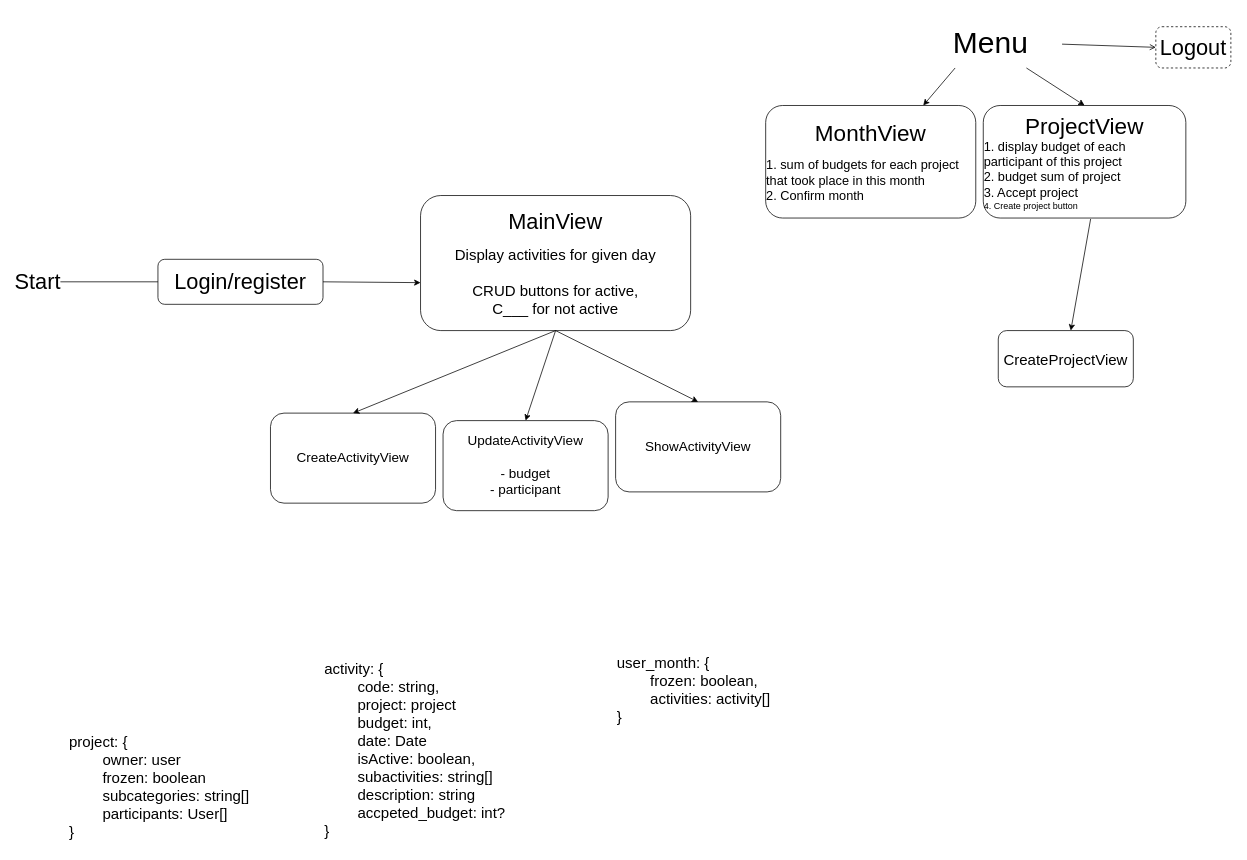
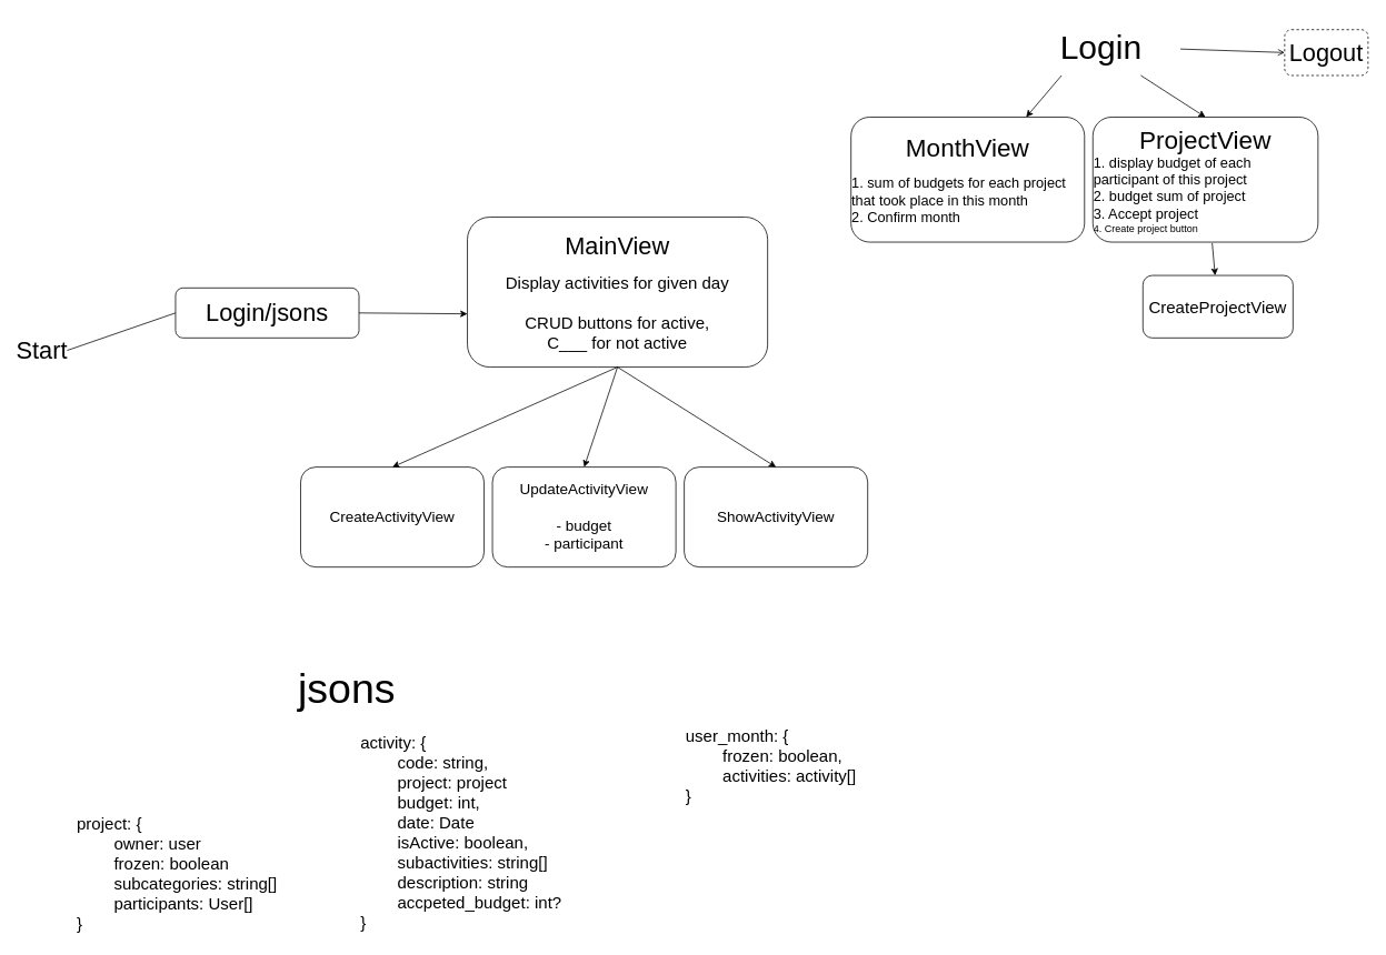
  <mxCell id="0" />
  <mxCell id="1" parent="0" />
+ <mxCell id="2" value="&lt;font style=&quot;font-size: 50px&quot;&gt;jsons&lt;br&gt;&lt;/font&gt;" style="text;html=1;align=center;verticalAlign=middle;resizable=0;points=[];autosize=1;strokeColor=none;fillColor=none;" parent="1" vertex="1"><mxGeometry x="350" y="810" width="130" height="30" as="geometry" /></mxCell>
  <mxCell id="3" value="&lt;div style=&quot;font-size: 20px&quot;&gt;&lt;font style=&quot;font-size: 20px&quot;&gt;project: {&lt;/font&gt;&lt;/div&gt;&lt;div style=&quot;font-size: 20px&quot;&gt;&lt;font style=&quot;font-size: 20px&quot;&gt;&lt;span style=&quot;white-space: pre&quot;&gt;&#09;&lt;/span&gt;owner: user&lt;/font&gt;&lt;/div&gt;&lt;div style=&quot;font-size: 20px&quot;&gt;&lt;font style=&quot;font-size: 20px&quot;&gt;&lt;span style=&quot;white-space: pre&quot;&gt;&#09;&lt;/span&gt;frozen: boolean&lt;/font&gt;&lt;/div&gt;&lt;div style=&quot;font-size: 20px&quot;&gt;&lt;font style=&quot;font-size: 20px&quot;&gt;&lt;span style=&quot;white-space: pre&quot;&gt;&#09;&lt;/span&gt;subcategories: string[]&lt;/font&gt;&lt;/div&gt;&lt;div style=&quot;font-size: 20px&quot;&gt;&lt;font style=&quot;font-size: 20px&quot;&gt;&lt;span style=&quot;white-space: pre&quot;&gt;&#09;&lt;/span&gt;participants: User[]&lt;br&gt;&lt;/font&gt;&lt;/div&gt;&lt;div style=&quot;font-size: 20px&quot;&gt;&lt;font style=&quot;font-size: 20px&quot;&gt;}&lt;/font&gt;&lt;/div&gt;&lt;div style=&quot;font-size: 20px&quot;&gt;&lt;font style=&quot;font-size: 20px&quot;&gt;&lt;br&gt;&lt;/font&gt;&lt;/div&gt;" style="text;html=1;align=left;verticalAlign=middle;resizable=0;points=[];autosize=1;strokeColor=none;fillColor=none;" parent="1" vertex="1"><mxGeometry x="90" y="1010" width="250" height="100" as="geometry" /></mxCell>
  <mxCell id="4" value="&lt;div style=&quot;font-size: 20px&quot;&gt;&lt;font style=&quot;font-size: 20px&quot;&gt;activity: {&lt;/font&gt;&lt;/div&gt;&lt;div style=&quot;font-size: 20px&quot;&gt;&lt;font style=&quot;font-size: 20px&quot;&gt;&lt;span style=&quot;white-space: pre&quot;&gt;&#09;&lt;/span&gt;code: string,&lt;/font&gt;&lt;/div&gt;&lt;div style=&quot;font-size: 20px&quot;&gt;&lt;font style=&quot;font-size: 20px&quot;&gt;&lt;span style=&quot;white-space: pre&quot;&gt;&#09;&lt;/span&gt;project: project&lt;/font&gt;&lt;/div&gt;&lt;div style=&quot;font-size: 20px&quot;&gt;&lt;font style=&quot;font-size: 20px&quot;&gt;&lt;span style=&quot;white-space: pre&quot;&gt;&#09;&lt;/span&gt;budget: int,&lt;/font&gt;&lt;/div&gt;&lt;div style=&quot;font-size: 20px&quot;&gt;&lt;font style=&quot;font-size: 20px&quot;&gt;&lt;span style=&quot;white-space: pre&quot;&gt;&#09;&lt;/span&gt;date: Date&lt;br&gt;&lt;/font&gt;&lt;/div&gt;&lt;div style=&quot;font-size: 20px&quot;&gt;&lt;font style=&quot;font-size: 20px&quot;&gt;&lt;span style=&quot;white-space: pre&quot;&gt;&#09;&lt;/span&gt;isActive: boolean,&lt;/font&gt;&lt;/div&gt;&lt;div style=&quot;font-size: 20px&quot;&gt;&lt;font style=&quot;font-size: 20px&quot;&gt;&lt;span style=&quot;white-space: pre&quot;&gt;&#09;&lt;/span&gt;subactivities: string[]&lt;/font&gt;&lt;/div&gt;&lt;div style=&quot;font-size: 20px&quot;&gt;&lt;font style=&quot;font-size: 20px&quot;&gt;&lt;span style=&quot;white-space: pre&quot;&gt;&#09;&lt;/span&gt;description: string&lt;br&gt;&lt;/font&gt;&lt;/div&gt;&lt;div style=&quot;font-size: 20px&quot;&gt;&lt;font style=&quot;font-size: 20px&quot;&gt;&lt;span style=&quot;white-space: pre&quot;&gt;&#09;&lt;/span&gt;accpeted_budget: int?&lt;/font&gt;&lt;/div&gt;&lt;div style=&quot;font-size: 20px&quot;&gt;&lt;font style=&quot;font-size: 20px&quot;&gt;}&lt;/font&gt;&lt;/div&gt;&lt;div style=&quot;font-size: 20px&quot;&gt;&lt;font style=&quot;font-size: 20px&quot;&gt;&lt;br&gt;&lt;/font&gt;&lt;/div&gt;" style="text;html=1;align=left;verticalAlign=middle;resizable=0;points=[];autosize=1;strokeColor=none;fillColor=none;" parent="1" vertex="1"><mxGeometry x="430" y="930" width="260" height="160" as="geometry" /></mxCell>
  <mxCell id="5" value="&lt;div style=&quot;font-size: 20px&quot;&gt;&lt;font style=&quot;font-size: 20px&quot;&gt;user_month: {&lt;/font&gt;&lt;/div&gt;&lt;div style=&quot;font-size: 20px&quot;&gt;&lt;font style=&quot;font-size: 20px&quot;&gt;&lt;span style=&quot;white-space: pre&quot;&gt;&#09;frozen&lt;/span&gt;: boolean,&lt;/font&gt;&lt;/div&gt;&lt;div style=&quot;font-size: 20px&quot;&gt;&lt;font style=&quot;font-size: 20px&quot;&gt;&lt;span style=&quot;white-space: pre&quot;&gt;&#09;&lt;/span&gt;activities: activity[]&lt;br&gt;&lt;/font&gt;&lt;/div&gt;&lt;div style=&quot;font-size: 20px&quot;&gt;&lt;font style=&quot;font-size: 20px&quot;&gt;}&lt;/font&gt;&lt;/div&gt;&lt;div style=&quot;font-size: 20px&quot;&gt;&lt;font style=&quot;font-size: 20px&quot;&gt;&lt;br&gt;&lt;/font&gt;&lt;/div&gt;" style="text;html=1;align=left;verticalAlign=middle;resizable=0;points=[];autosize=1;strokeColor=none;fillColor=none;" vertex="1" parent="1"><mxGeometry x="820" y="890" width="220" height="80" as="geometry" /></mxCell>
- <mxCell id="6" value="&lt;font style=&quot;font-size: 29px&quot;&gt;Login/&lt;font style=&quot;font-size: 29px&quot;&gt;register&lt;/font&gt;&lt;/font&gt;" style="rounded=1;whiteSpace=wrap;html=1;" vertex="1" parent="1"><mxGeometry x="210" y="345" width="220" height="60" as="geometry" /></mxCell>
+ <mxCell id="6" value="&lt;font style=&quot;font-size: 29px&quot;&gt;Login/&lt;font style=&quot;font-size: 29px&quot;&gt;jsons&lt;/font&gt;&lt;/font&gt;" style="rounded=1;whiteSpace=wrap;html=1;" vertex="1" parent="1"><mxGeometry x="210" y="345" width="220" height="60" as="geometry" /></mxCell>
  <mxCell id="7" value="" style="endArrow=none;html=1;rounded=0;fontSize=29;entryX=0;entryY=0.5;entryDx=0;entryDy=0;exitX=1;exitY=0.5;exitDx=0;exitDy=0;" edge="1" parent="1" source="8" target="6"><mxGeometry width="50" height="50" relative="1" as="geometry"><mxPoint x="90" y="380" as="sourcePoint" /><mxPoint x="650" y="430" as="targetPoint" /></mxGeometry></mxCell>
- <mxCell id="8" value="Start" style="text;html=1;strokeColor=none;fillColor=none;align=center;verticalAlign=middle;whiteSpace=wrap;rounded=0;fontSize=29;" vertex="1" parent="1"><mxGeometry x="20" y="360" width="60" height="30" as="geometry" /></mxCell>
+ <mxCell id="8" value="Start" style="text;html=1;strokeColor=none;fillColor=none;align=center;verticalAlign=middle;whiteSpace=wrap;rounded=0;fontSize=29;" vertex="1" parent="1"><mxGeometry x="20" y="405" width="60" height="30" as="geometry" /></mxCell>
  <mxCell id="9" value="" style="endArrow=classic;html=1;rounded=0;fontSize=29;exitX=1;exitY=0.5;exitDx=0;exitDy=0;entryX=0;entryY=0.645;entryDx=0;entryDy=0;entryPerimeter=0;" edge="1" parent="1" source="6" target="10"><mxGeometry width="50" height="50" relative="1" as="geometry"><mxPoint x="440" y="475" as="sourcePoint" /><mxPoint x="570" y="375" as="targetPoint" /></mxGeometry></mxCell>
  <mxCell id="10" value="&lt;div&gt;&lt;font style=&quot;font-size: 29px&quot;&gt;MainView&lt;br&gt;&lt;/font&gt;&lt;/div&gt;&lt;div&gt;&lt;br&gt;&lt;/div&gt;&lt;div style=&quot;font-size: 20px&quot;&gt;Display activities for given day&lt;/div&gt;&lt;div style=&quot;font-size: 20px&quot;&gt;&lt;br&gt;&lt;/div&gt;&lt;div style=&quot;font-size: 20px&quot;&gt;CRUD buttons for active, &lt;br&gt;&lt;/div&gt;&lt;div style=&quot;font-size: 20px&quot;&gt;C___ for not active&lt;/div&gt;" style="rounded=1;whiteSpace=wrap;html=1;" vertex="1" parent="1"><mxGeometry x="560" y="260" width="360" height="180" as="geometry" /></mxCell>
- <mxCell id="11" value="&lt;div style=&quot;font-size: 18px&quot;&gt;&lt;font style=&quot;font-size: 18px&quot;&gt;CreateActivityView&lt;/font&gt;&lt;/div&gt;" style="rounded=1;whiteSpace=wrap;html=1;" vertex="1" parent="1"><mxGeometry x="360" y="550" width="220" height="120" as="geometry" /></mxCell>
+ <mxCell id="11" value="&lt;div style=&quot;font-size: 18px&quot;&gt;&lt;font style=&quot;font-size: 18px&quot;&gt;CreateActivityView&lt;/font&gt;&lt;/div&gt;" style="rounded=1;whiteSpace=wrap;html=1;" vertex="1" parent="1"><mxGeometry x="360" y="560" width="220" height="120" as="geometry" /></mxCell>
  <mxCell id="12" value="&lt;div&gt;&lt;font style=&quot;font-size: 30px&quot;&gt;MonthView&lt;/font&gt;&lt;/div&gt;&lt;div&gt;&lt;br&gt;&lt;/div&gt;&lt;div align=&quot;left&quot;&gt;&lt;font style=&quot;font-size: 17px&quot;&gt;1. sum of budgets for each project that took place in this month&lt;/font&gt;&lt;/div&gt;&lt;div align=&quot;left&quot;&gt;&lt;font style=&quot;font-size: 17px&quot;&gt;2. Confirm month&lt;br&gt;&lt;/font&gt;&lt;/div&gt;" style="rounded=1;whiteSpace=wrap;html=1;" vertex="1" parent="1"><mxGeometry x="1020" y="140" width="280" height="150" as="geometry" /></mxCell>
  <mxCell id="13" value="" style="endArrow=classic;html=1;rounded=0;fontSize=30;exitX=0.5;exitY=1;exitDx=0;exitDy=0;entryX=0.5;entryY=0;entryDx=0;entryDy=0;" edge="1" parent="1" source="10" target="11"><mxGeometry width="50" height="50" relative="1" as="geometry"><mxPoint x="610" y="450" as="sourcePoint" /><mxPoint x="660" y="400" as="targetPoint" /></mxGeometry></mxCell>
  <mxCell id="14" value="" style="endArrow=classic;html=1;rounded=0;fontSize=30;exitX=0.5;exitY=1;exitDx=0;exitDy=0;entryX=0.5;entryY=0;entryDx=0;entryDy=0;" edge="1" parent="1" source="10" target="15"><mxGeometry width="50" height="50" relative="1" as="geometry"><mxPoint x="750" y="450" as="sourcePoint" /><mxPoint x="810" y="510" as="targetPoint" /></mxGeometry></mxCell>
  <mxCell id="15" value="&lt;div style=&quot;font-size: 18px&quot;&gt;&lt;font style=&quot;font-size: 18px&quot;&gt;UpdateActivityView&lt;/font&gt;&lt;/div&gt;&lt;div style=&quot;font-size: 18px&quot;&gt;&lt;font style=&quot;font-size: 18px&quot;&gt;&lt;br&gt;&lt;/font&gt;&lt;/div&gt;&lt;div style=&quot;font-size: 18px&quot;&gt;&lt;font style=&quot;font-size: 18px&quot;&gt;- budget&lt;/font&gt;&lt;/div&gt;&lt;div style=&quot;font-size: 18px&quot;&gt;&lt;font style=&quot;font-size: 18px&quot;&gt;- participant&lt;br&gt;&lt;/font&gt;&lt;/div&gt;" style="rounded=1;whiteSpace=wrap;html=1;" vertex="1" parent="1"><mxGeometry x="590" y="560" width="220" height="120" as="geometry" /></mxCell>
- <mxCell id="16" value="&lt;div style=&quot;font-size: 18px&quot;&gt;&lt;font style=&quot;font-size: 18px&quot;&gt;ShowActivityView&lt;/font&gt;&lt;/div&gt;" style="rounded=1;whiteSpace=wrap;html=1;" vertex="1" parent="1"><mxGeometry x="820" y="535" width="220" height="120" as="geometry" /></mxCell>
+ <mxCell id="16" value="&lt;div style=&quot;font-size: 18px&quot;&gt;&lt;font style=&quot;font-size: 18px&quot;&gt;ShowActivityView&lt;/font&gt;&lt;/div&gt;" style="rounded=1;whiteSpace=wrap;html=1;" vertex="1" parent="1"><mxGeometry x="820" y="560" width="220" height="120" as="geometry" /></mxCell>
  <mxCell id="17" value="" style="endArrow=classic;html=1;rounded=0;fontSize=30;entryX=0.5;entryY=0;entryDx=0;entryDy=0;" edge="1" parent="1" target="16"><mxGeometry width="50" height="50" relative="1" as="geometry"><mxPoint x="740" y="440" as="sourcePoint" /><mxPoint x="710" y="570" as="targetPoint" /></mxGeometry></mxCell>
- <mxCell id="18" value="&lt;font style=&quot;font-size: 40px&quot;&gt;Menu&lt;/font&gt;" style="text;html=1;strokeColor=none;fillColor=none;align=center;verticalAlign=middle;whiteSpace=wrap;rounded=0;fontSize=13;" vertex="1" parent="1"><mxGeometry x="1225" y="20" width="190" height="70" as="geometry" /></mxCell>
+ <mxCell id="18" value="&lt;font style=&quot;font-size: 40px&quot;&gt;Login&lt;/font&gt;" style="text;html=1;strokeColor=none;fillColor=none;align=center;verticalAlign=middle;whiteSpace=wrap;rounded=0;fontSize=13;" vertex="1" parent="1"><mxGeometry x="1225" y="20" width="190" height="70" as="geometry" /></mxCell>
  <mxCell id="19" value="" style="endArrow=classic;html=1;rounded=0;fontSize=30;entryX=0.75;entryY=0;entryDx=0;entryDy=0;exitX=0.25;exitY=1;exitDx=0;exitDy=0;" edge="1" parent="1" source="18" target="12"><mxGeometry width="50" height="50" relative="1" as="geometry"><mxPoint x="1290" y="90" as="sourcePoint" /><mxPoint x="1670" y="350" as="targetPoint" /></mxGeometry></mxCell>
  <mxCell id="20" value="&lt;div&gt;&lt;font style=&quot;font-size: 30px&quot;&gt;ProjectView&lt;/font&gt;&lt;/div&gt;&lt;div align=&quot;left&quot;&gt;&lt;font style=&quot;font-size: 17px&quot;&gt;1. display budget of each participant of this project&lt;/font&gt;&lt;/div&gt;&lt;div align=&quot;left&quot;&gt;&lt;font style=&quot;font-size: 17px&quot;&gt;2. budget sum of project&lt;br&gt;&lt;/font&gt;&lt;/div&gt;&lt;div align=&quot;left&quot;&gt;&lt;font style=&quot;font-size: 17px&quot;&gt;3. Accept project&lt;/font&gt;&lt;br&gt;&lt;/div&gt;&lt;div align=&quot;left&quot;&gt;4. Create project button&lt;/div&gt;" style="rounded=1;whiteSpace=wrap;html=1;" vertex="1" parent="1"><mxGeometry x="1310" y="140" width="270" height="150" as="geometry" /></mxCell>
- <mxCell id="21" value="&lt;div style=&quot;font-size: 20px&quot;&gt;&lt;font style=&quot;font-size: 20px&quot;&gt;CreateProjectView&lt;/font&gt;&lt;/div&gt;" style="rounded=1;whiteSpace=wrap;html=1;" vertex="1" parent="1"><mxGeometry x="1330" y="440" width="180" height="75" as="geometry" /></mxCell>
+ <mxCell id="21" value="&lt;div style=&quot;font-size: 20px&quot;&gt;&lt;font style=&quot;font-size: 20px&quot;&gt;CreateProjectView&lt;/font&gt;&lt;/div&gt;" style="rounded=1;whiteSpace=wrap;html=1;" vertex="1" parent="1"><mxGeometry x="1370" y="330" width="180" height="75" as="geometry" /></mxCell>
  <mxCell id="22" value="" style="endArrow=classic;html=1;rounded=0;fontSize=30;exitX=0.53;exitY=1.008;exitDx=0;exitDy=0;exitPerimeter=0;" edge="1" parent="1" source="20" target="21"><mxGeometry width="50" height="50" relative="1" as="geometry"><mxPoint x="1266.176" y="100" as="sourcePoint" /><mxPoint x="1175" y="150" as="targetPoint" /></mxGeometry></mxCell>
  <mxCell id="23" value="" style="endArrow=classic;html=1;rounded=0;fontSize=30;entryX=0.5;entryY=0;entryDx=0;entryDy=0;exitX=0.75;exitY=1;exitDx=0;exitDy=0;" edge="1" parent="1" source="18" target="20"><mxGeometry width="50" height="50" relative="1" as="geometry"><mxPoint x="1282.5" y="100" as="sourcePoint" /><mxPoint x="1232.5" y="150" as="targetPoint" /></mxGeometry></mxCell>
  <mxCell id="24" value="&lt;font style=&quot;font-size: 29px&quot;&gt;Logout&lt;/font&gt;" style="rounded=1;whiteSpace=wrap;html=1;dashed=1;" vertex="1" parent="1"><mxGeometry x="1540" y="35" width="100" height="55" as="geometry" /></mxCell>
  <mxCell id="25" value="" style="endArrow=open;html=1;rounded=0;fontSize=30;entryX=0;entryY=0.5;entryDx=0;entryDy=0;" edge="1" parent="1" source="18" target="24"><mxGeometry width="50" height="50" relative="1" as="geometry"><mxPoint x="1377.5" y="100" as="sourcePoint" /><mxPoint x="1455" y="150" as="targetPoint" /></mxGeometry></mxCell>
